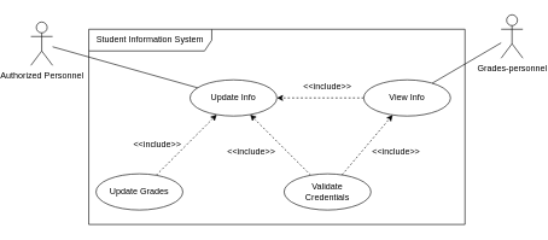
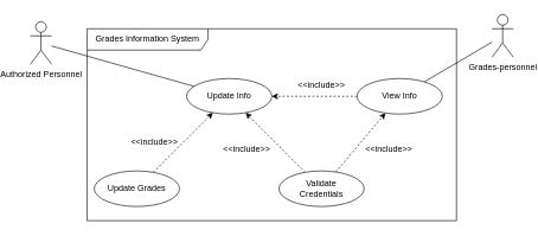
  <mxCell id="0" />
  <mxCell id="1" parent="0" />
  <mxCell id="2" value="" style="ellipse;whiteSpace=wrap;html=1;" vertex="1" parent="1"><mxGeometry x="240" y="110" width="120" height="50" as="geometry" /></mxCell>
  <mxCell id="3" value="Update Info" style="text;html=1;strokeColor=none;fillColor=none;align=center;verticalAlign=middle;whiteSpace=wrap;rounded=0;" vertex="1" parent="1"><mxGeometry x="250" y="125" width="100" height="20" as="geometry" /></mxCell>
  <mxCell id="4" style="edgeStyle=none;rounded=0;orthogonalLoop=1;jettySize=auto;html=1;dashed=1;startSize=6;endArrow=classic;endFill=1;endSize=6;" edge="1" parent="1" source="5" target="2"><mxGeometry relative="1" as="geometry" /></mxCell>
  <mxCell id="5" value="" style="ellipse;whiteSpace=wrap;html=1;" vertex="1" parent="1"><mxGeometry x="480" y="110" width="120" height="50" as="geometry" /></mxCell>
  <mxCell id="6" value="View Info" style="text;html=1;strokeColor=none;fillColor=none;align=center;verticalAlign=middle;whiteSpace=wrap;rounded=0;" vertex="1" parent="1"><mxGeometry x="490" y="125" width="100" height="20" as="geometry" /></mxCell>
  <mxCell id="7" style="rounded=0;orthogonalLoop=1;jettySize=auto;html=1;dashed=1;" edge="1" parent="1" source="9" target="5"><mxGeometry relative="1" as="geometry" /></mxCell>
  <mxCell id="8" style="edgeStyle=none;rounded=0;orthogonalLoop=1;jettySize=auto;html=1;dashed=1;" edge="1" parent="1" source="9" target="2"><mxGeometry relative="1" as="geometry" /></mxCell>
  <mxCell id="9" value="" style="ellipse;whiteSpace=wrap;html=1;" vertex="1" parent="1"><mxGeometry x="370" y="240" width="120" height="50" as="geometry" /></mxCell>
  <mxCell id="10" value="Validate Credentials" style="text;html=1;strokeColor=none;fillColor=none;align=center;verticalAlign=middle;whiteSpace=wrap;rounded=0;" vertex="1" parent="1"><mxGeometry x="380" y="255" width="100" height="20" as="geometry" /></mxCell>
  <mxCell id="11" value="&amp;lt;&amp;lt;include&amp;gt;&amp;gt;" style="text;html=1;strokeColor=none;fillColor=none;align=center;verticalAlign=middle;whiteSpace=wrap;rounded=0;" vertex="1" parent="1"><mxGeometry x="490" y="200" width="70" height="20" as="geometry" /></mxCell>
  <mxCell id="12" value="&amp;lt;&amp;lt;include&amp;gt;&amp;gt;" style="text;html=1;strokeColor=none;fillColor=none;align=center;verticalAlign=middle;whiteSpace=wrap;rounded=0;" vertex="1" parent="1"><mxGeometry x="290" y="200" width="70" height="20" as="geometry" /></mxCell>
  <mxCell id="13" style="edgeStyle=none;rounded=0;orthogonalLoop=1;jettySize=auto;html=1;dashed=1;" edge="1" parent="1" source="14" target="2"><mxGeometry relative="1" as="geometry" /></mxCell>
  <mxCell id="14" value="" style="ellipse;whiteSpace=wrap;html=1;" vertex="1" parent="1"><mxGeometry x="110" y="240" width="120" height="50" as="geometry" /></mxCell>
  <mxCell id="15" value="Update Grades" style="text;html=1;strokeColor=none;fillColor=none;align=center;verticalAlign=middle;whiteSpace=wrap;rounded=0;" vertex="1" parent="1"><mxGeometry x="120" y="255" width="100" height="20" as="geometry" /></mxCell>
  <mxCell id="16" value="&amp;lt;&amp;lt;include&amp;gt;&amp;gt;" style="text;html=1;strokeColor=none;fillColor=none;align=center;verticalAlign=middle;whiteSpace=wrap;rounded=0;" vertex="1" parent="1"><mxGeometry x="160" y="190" width="70" height="20" as="geometry" /></mxCell>
  <mxCell id="17" value="&amp;lt;&amp;lt;include&amp;gt;&amp;gt;" style="text;html=1;strokeColor=none;fillColor=none;align=center;verticalAlign=middle;whiteSpace=wrap;rounded=0;" vertex="1" parent="1"><mxGeometry x="395" y="110" width="70" height="20" as="geometry" /></mxCell>
  <mxCell id="18" style="edgeStyle=none;rounded=0;orthogonalLoop=1;jettySize=auto;html=1;startSize=6;endArrow=none;endFill=0;endSize=6;" edge="1" parent="1" source="19" target="2"><mxGeometry relative="1" as="geometry" /></mxCell>
  <mxCell id="19" value="Authorized Personnel" style="shape=umlActor;verticalLabelPosition=bottom;verticalAlign=top;html=1;outlineConnect=0;" vertex="1" parent="1"><mxGeometry x="20" y="30" width="30" height="60" as="geometry" /></mxCell>
  <mxCell id="20" style="edgeStyle=none;rounded=0;orthogonalLoop=1;jettySize=auto;html=1;startSize=6;endArrow=none;endFill=0;endSize=6;" edge="1" parent="1" source="21" target="5"><mxGeometry relative="1" as="geometry" /></mxCell>
  <mxCell id="21" value="Grades-personnel" style="shape=umlActor;verticalLabelPosition=bottom;verticalAlign=top;html=1;outlineConnect=0;" vertex="1" parent="1"><mxGeometry x="670" y="20" width="30" height="60" as="geometry" /></mxCell>
- <mxCell id="22" value="Student Information System" style="shape=umlFrame;whiteSpace=wrap;html=1;width=170;height=30;" vertex="1" parent="1"><mxGeometry x="100" y="40" width="520" height="270" as="geometry" /></mxCell>
+ <mxCell id="22" value="Grades Information System" style="shape=umlFrame;whiteSpace=wrap;html=1;width=170;height=30;" vertex="1" parent="1"><mxGeometry x="100" y="40" width="520" height="270" as="geometry" /></mxCell>
